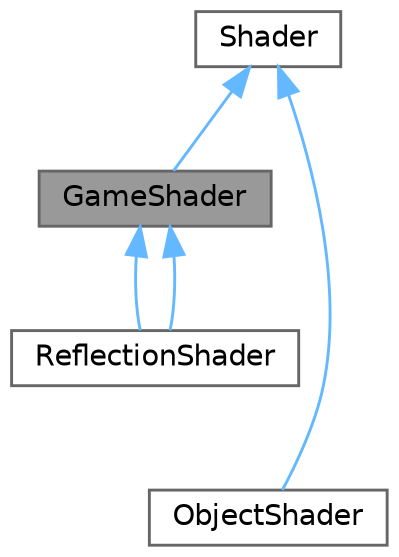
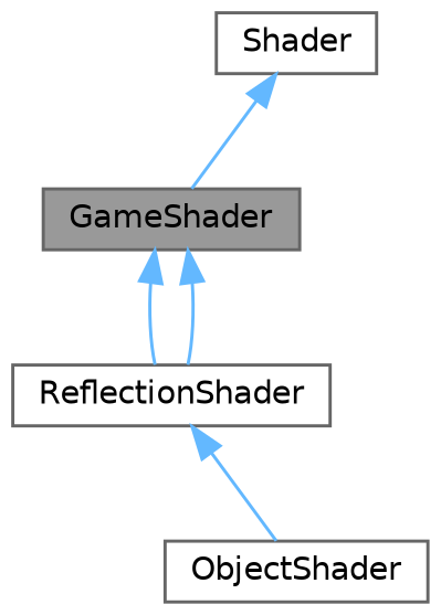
  digraph {
    node [color=gray40 fillcolor=white fontname=Helvetica fontsize=10 shape=box style=filled]
    edge [color=steelblue1 dir=back fontname=Helvetica fontsize=10 labelfontname=Helvetica labelfontsize=10 style=solid]
    n1 [fillcolor=grey60 fontcolor=black height=0.2 label=GameShader width=0.4]
    n2 [height=0.2 label=ReflectionShader width=0.4]
    n3 [height=0.2 label=Shader width=0.4]
    n4 [height=0.2 label=ObjectShader width=0.4]
    n1 -> n2
    n1 -> n2
    n3 -> n1
-   n3 -> n4
+   n2 -> n4
  }
